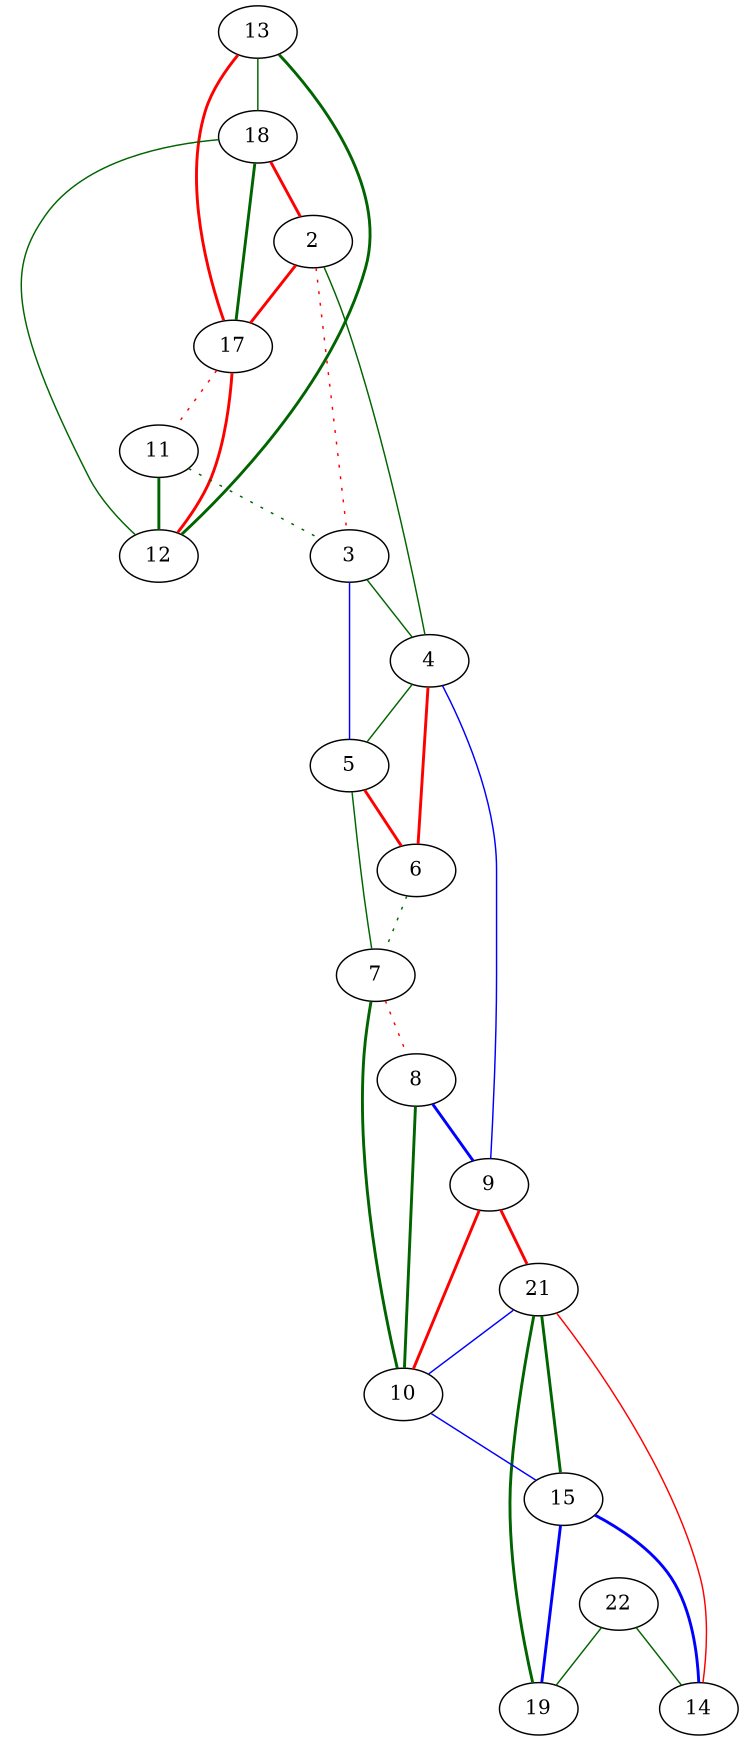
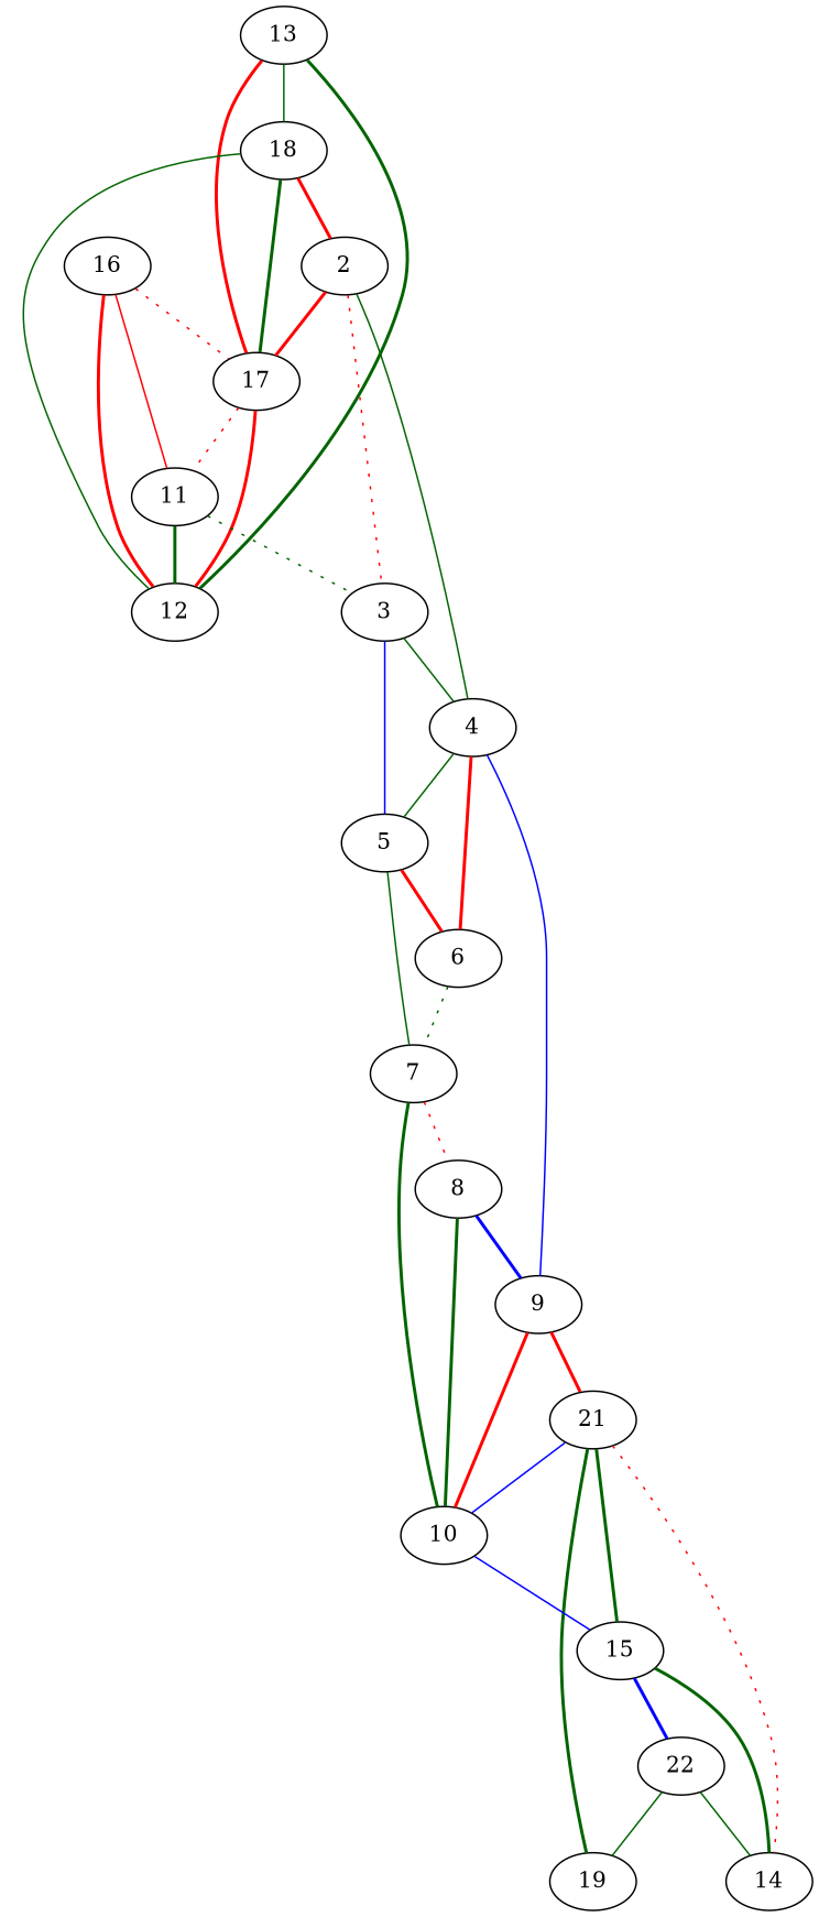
  graph {
    node [aaLength=7 sequence=FTIHGLWPQ type=1]
    edge [color=darkgreen distance0=0.0 frequency=1 style=bold type0=2]
    2 [aaLength=6 sequence=SCPGSG type=0]
    3 [sequence=FDITKIS type=0]
    4 [aaLength=9 sequence=HLQSQLNTL type=0]
    17 [aaLength=9]
    13 [sequence=DSFWFVQ]
    18 [sequence=DSFWFVQ]
    12 [aaLength=9]
    5 [aaLength=13 sequence=ANNQQFWSHEWTK type=0]
    6 [aaLength=5 sequence=HGTCS type=0]
    11 [aaLength=2 sequence=GT]
    7 [aaLength=16 sequence=FNQAAYFKLAVDMRNN type=0]
    8 [sequence=YDIIGAL type=0]
    9 [aaLength=3 sequence=RPH type=0]
    21 [aaLength=4 sequence=GRTK]
    10 [aaLength=13 sequence=SRQAIKGFLKAKF type=0]
    15 [aaLength=6 sequence=PGLRCR]
    14 [aaLength=11 sequence=VSYLVEVVACF]
    19 [aaLength=11 sequence=VSYLVEVVACF]
+   16 [aaLength=2 sequence=GT]
    22 [aaLength=4 sequence=ANFI]
    2 -- 3 [color=red distance0=32.95888 style=dotted]
    2 -- 4 [distance0=38.50048 style=solid type0=3]
    2 -- 17 [color=red distance0=3.0 type0=4]
    3 -- 4 [distance0=10.29711 distance1=0.0 frequency=2 style=solid type0=1 type1=5]
    3 -- 5 [color=blue distance0=23.44218 style=solid]
    4 -- 5 [distance0=19.12742 distance1=6.0 frequency=2 style=solid type1=4]
    4 -- 6 [color=red distance0=32.75283 type0=3]
    17 -- 12 [color=red type0=5]
    17 -- 11 [color=red distance0=11.0 style=dotted]
    13 -- 17 [color=red distance0=29.0 type0=3]
    13 -- 18 [style=solid type0=5]
    13 -- 12 [distance0=29.0]
    18 -- 2 [color=red distance0=13.0 type0=4]
    18 -- 17 [distance0=29.0 type0=3]
    18 -- 12 [distance0=29.0 style=solid]
    5 -- 6 [color=red distance0=16.50694 distance1=0.0 frequency=2 type0=1 type1=5]
    6 -- 7 [distance0=16.22756 distance1=3.0 frequency=2 style=dotted type0=1 type1=4]
    11 -- 3 [distance0=9.0 style=dotted type0=4]
    11 -- 12 [distance0=11.0]
    7 -- 5 [distance0=25.20152 style=solid type0=3]
    7 -- 8 [color=red distance0=21.41671 distance1=0.0 frequency=2 style=dotted type1=5]
    8 -- 9 [color=blue distance0=11.43111 distance1=0.0 frequency=2 type0=1 type1=5]
    9 -- 4 [color=blue distance0=31.80382 style=solid type0=3]
    9 -- 21 [color=red distance0=5.0 type0=4]
    21 -- 10 [color=blue style=solid type0=5]
    21 -- 15 [distance0=20.0 type0=1]
-   21 -- 14 [color=red distance0=32.0 style=solid]
+   21 -- 14 [color=red distance0=32.0 style=dotted]
    21 -- 19 [distance0=32.0 type0=3]
    10 -- 7 [distance0=40.41017 type0=3]
    10 -- 8 [distance0=21.69386]
    10 -- 9 [color=red distance0=13.19747 type0=1]
    10 -- 15 [color=blue distance0=3.0 style=solid type0=4]
-   15 -- 14 [color=blue distance0=12.0 type0=1]
-   15 -- 19 [color=blue distance0=12.0 distance1=6.0 frequency=2 type1=4]
+   15 -- 14 [distance0=12.0 type0=1]
+   15 -- 22 [color=blue distance0=12.0 distance1=6.0 frequency=2 type1=4]
+   16 -- 17 [color=red distance0=11.0 style=dotted type0=3]
+   16 -- 12 [color=red distance0=11.0]
+   16 -- 11 [color=red style=solid type0=5]
    22 -- 14 [distance0=27.0 style=solid]
    22 -- 19 [distance0=27.0 style=solid type0=3]
  }
